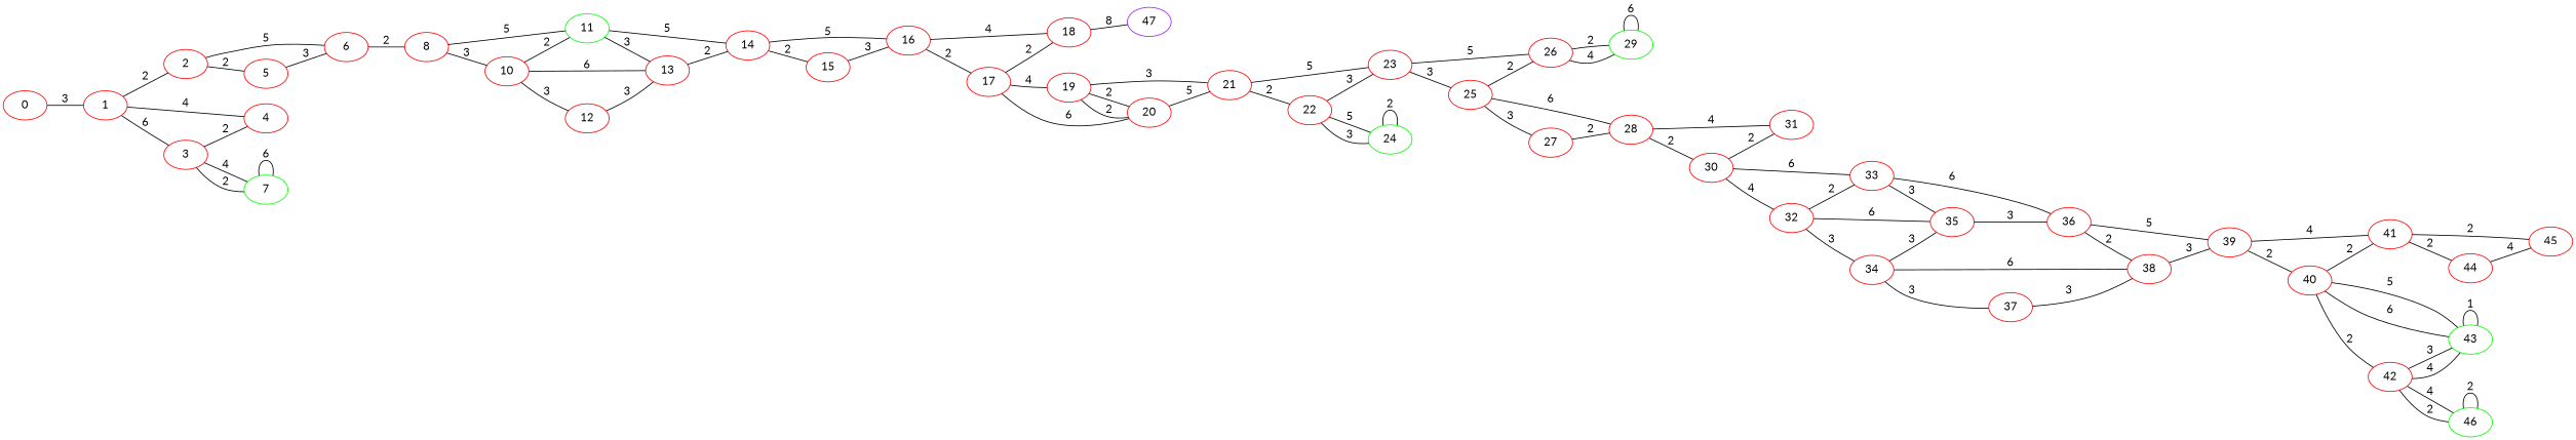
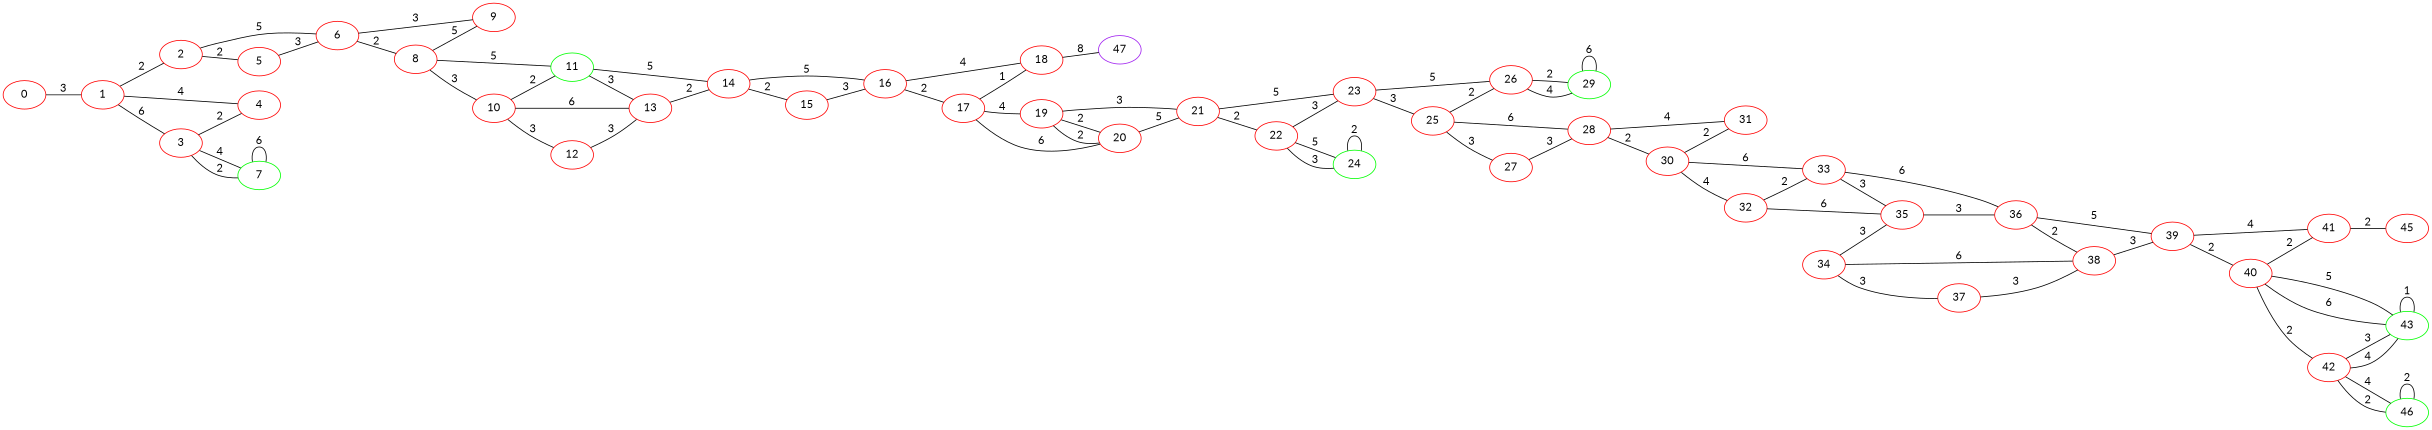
  graph {
    fontname=Lato
    rankdir=LR
    node [color=red fontname=Lato weight=1]
    edge [fontname=Lato]
    0
    1
    2
    3
    4
    5
    6
    7 [color=green weight=2]
    8
+   9
    10
    11 [color=green weight=2]
    12
    13
    14
    15
    16
    17
    18
    19
    20
    47 [color=purple weight=4]
    21
    22
    23
    24 [color=green weight=2]
    25
    26
    27
    28
    29 [color=green weight=2]
    30
    31
    32
    33
    34
    35
    36
    37
    38
    39
    40
    41
    42
    43 [color=green weight=2]
-   44
    45
    46 [color=green weight=2]
    0 -- 1 [label=3]
    1 -- 2 [label=2]
    1 -- 3 [label=6]
    1 -- 4 [label=4]
    2 -- 5 [label=2]
    2 -- 6 [label=5]
    3 -- 4 [label=2]
    3 -- 7 [label=4]
    3 -- 7 [label=2]
    5 -- 6 [label=3]
    6 -- 8 [label=2]
+   6 -- 9 [label=3]
    7 -- 7 [label=6]
+   8 -- 9 [label=5]
    8 -- 10 [label=3]
    8 -- 11 [label=5]
    10 -- 11 [label=2]
    10 -- 12 [label=3]
    10 -- 13 [label=6]
    11 -- 13 [label=3]
    11 -- 14 [label=5]
    12 -- 13 [label=3]
    13 -- 14 [label=2]
    14 -- 15 [label=2]
    14 -- 16 [label=5]
    15 -- 16 [label=3]
    16 -- 17 [label=2]
    16 -- 18 [label=4]
-   17 -- 18 [label=2]
+   17 -- 18 [label=1]
    17 -- 19 [label=4]
    17 -- 20 [label=6]
    18 -- 47 [label=8]
    19 -- 20 [label=2]
    19 -- 20 [label=2]
    19 -- 21 [label=3]
    20 -- 21 [label=5]
    21 -- 22 [label=2]
    21 -- 23 [label=5]
    22 -- 23 [label=3]
    22 -- 24 [label=5]
    22 -- 24 [label=3]
    23 -- 25 [label=3]
    23 -- 26 [label=5]
    24 -- 24 [label=2]
    25 -- 26 [label=2]
    25 -- 27 [label=3]
    25 -- 28 [label=6]
    26 -- 29 [label=2]
    26 -- 29 [label=4]
-   27 -- 28 [label=2]
+   27 -- 28 [label=3]
    28 -- 30 [label=2]
    28 -- 31 [label=4]
    29 -- 29 [label=6]
    30 -- 31 [label=2]
    30 -- 32 [label=4]
    30 -- 33 [label=6]
    32 -- 33 [label=2]
-   32 -- 34 [label=3]
    32 -- 35 [label=6]
    33 -- 35 [label=3]
    33 -- 36 [label=6]
    34 -- 35 [label=3]
    34 -- 37 [label=3]
    34 -- 38 [label=6]
    35 -- 36 [label=3]
    36 -- 38 [label=2]
    36 -- 39 [label=5]
    37 -- 38 [label=3]
    38 -- 39 [label=3]
    39 -- 40 [label=2]
    39 -- 41 [label=4]
    40 -- 41 [label=2]
    40 -- 42 [label=2]
    40 -- 43 [label=5]
    40 -- 43 [label=6]
-   41 -- 44 [label=2]
    41 -- 45 [label=2]
    42 -- 43 [label=3]
    42 -- 43 [label=4]
    42 -- 46 [label=4]
    42 -- 46 [label=2]
    43 -- 43 [label=1]
-   44 -- 45 [label=4]
    46 -- 46 [label=2]
  }
